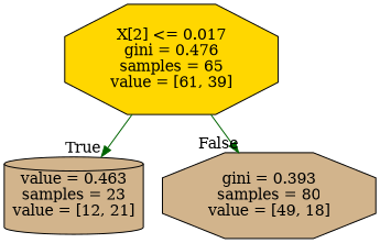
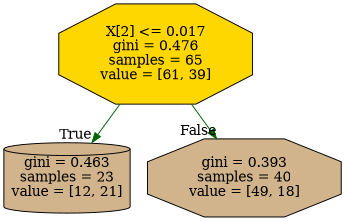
  digraph {
    node [fillcolor=tan shape=octagon style=filled]
    edge [color=darkgreen labeldistance=2.5]
    n1 [fillcolor=gold label="X[2] <= 0.017\ngini = 0.476\nsamples = 65\nvalue = [61, 39]"]
-   n2 [label="value = 0.463\nsamples = 23\nvalue = [12, 21]" shape=cylinder]
-   n3 [label="gini = 0.393\nsamples = 80\nvalue = [49, 18]"]
+   n2 [label="gini = 0.463\nsamples = 23\nvalue = [12, 21]" shape=cylinder]
+   n3 [label="gini = 0.393\nsamples = 40\nvalue = [49, 18]"]
    n1 -> n2 [headlabel=True labelangle=45]
    n1 -> n3 [headlabel=False labelangle=-45]
  }
